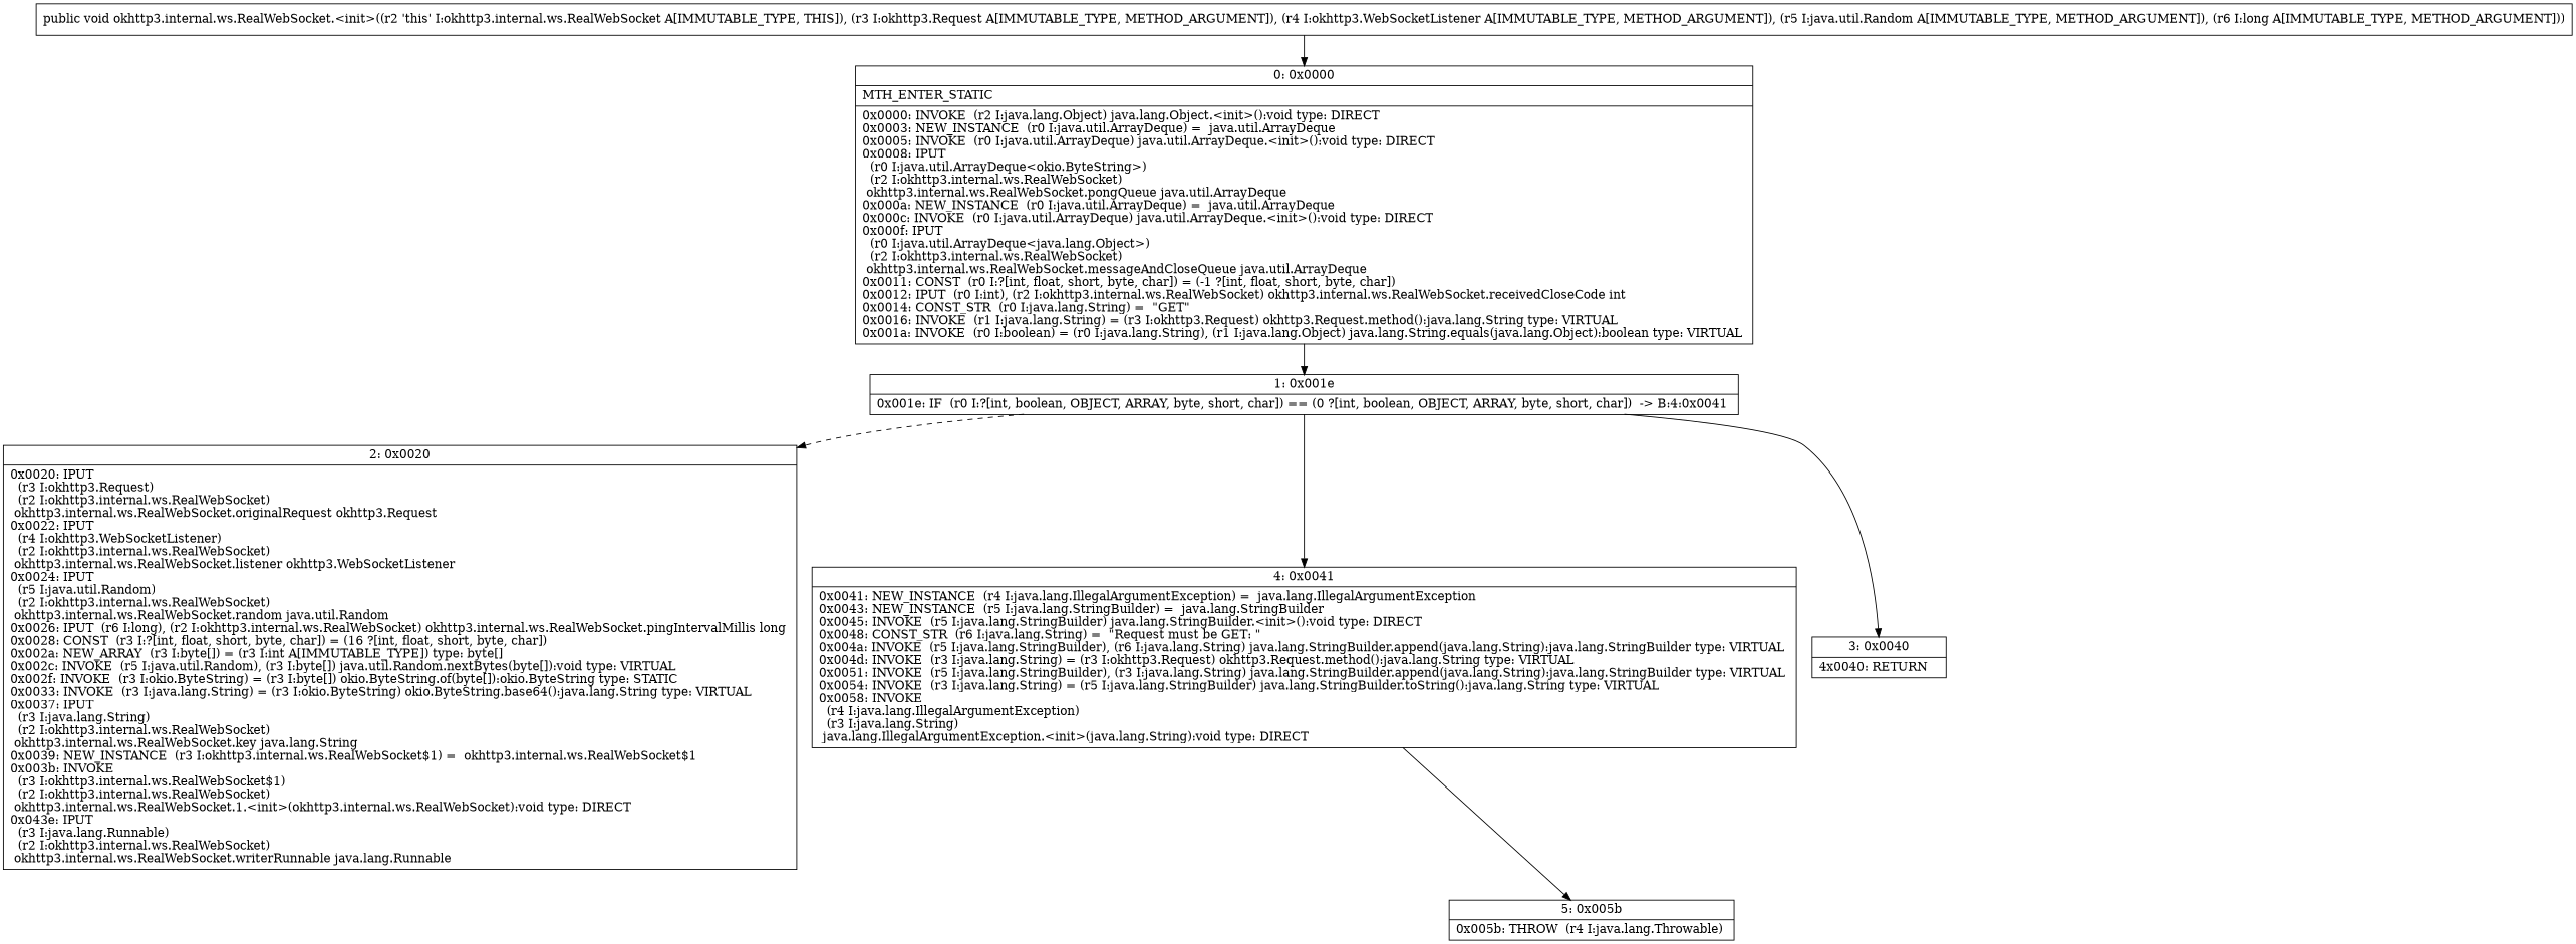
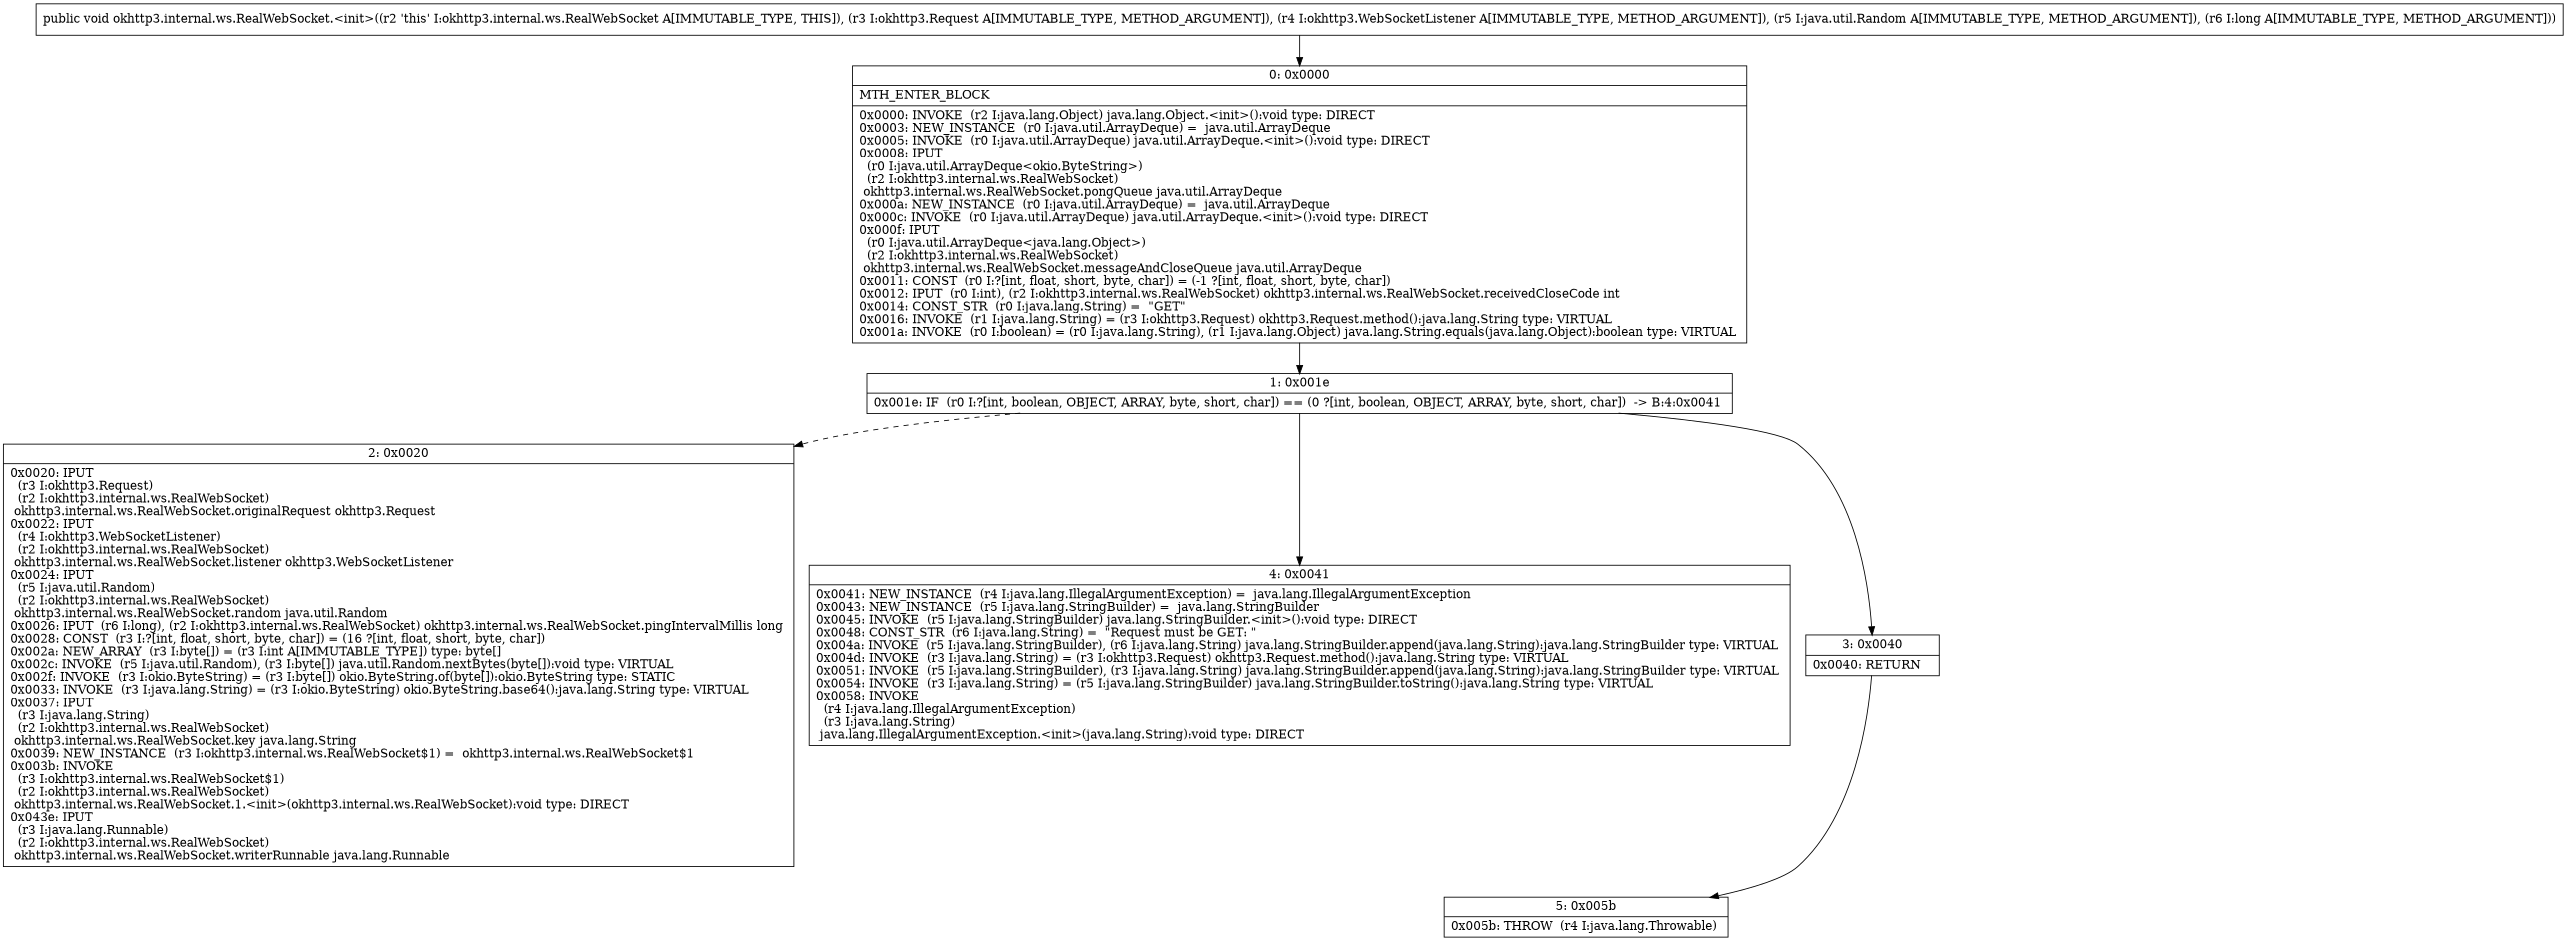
  digraph {
    node [shape=record]
-   n1 [label="{0\:\ 0x0000|MTH_ENTER_STATIC\l|0x0000: INVOKE  (r2 I:java.lang.Object) java.lang.Object.\<init\>():void type: DIRECT \l0x0003: NEW_INSTANCE  (r0 I:java.util.ArrayDeque) =  java.util.ArrayDeque \l0x0005: INVOKE  (r0 I:java.util.ArrayDeque) java.util.ArrayDeque.\<init\>():void type: DIRECT \l0x0008: IPUT  \l  (r0 I:java.util.ArrayDeque\<okio.ByteString\>)\l  (r2 I:okhttp3.internal.ws.RealWebSocket)\l okhttp3.internal.ws.RealWebSocket.pongQueue java.util.ArrayDeque \l0x000a: NEW_INSTANCE  (r0 I:java.util.ArrayDeque) =  java.util.ArrayDeque \l0x000c: INVOKE  (r0 I:java.util.ArrayDeque) java.util.ArrayDeque.\<init\>():void type: DIRECT \l0x000f: IPUT  \l  (r0 I:java.util.ArrayDeque\<java.lang.Object\>)\l  (r2 I:okhttp3.internal.ws.RealWebSocket)\l okhttp3.internal.ws.RealWebSocket.messageAndCloseQueue java.util.ArrayDeque \l0x0011: CONST  (r0 I:?[int, float, short, byte, char]) = (\-1 ?[int, float, short, byte, char]) \l0x0012: IPUT  (r0 I:int), (r2 I:okhttp3.internal.ws.RealWebSocket) okhttp3.internal.ws.RealWebSocket.receivedCloseCode int \l0x0014: CONST_STR  (r0 I:java.lang.String) =  \"GET\" \l0x0016: INVOKE  (r1 I:java.lang.String) = (r3 I:okhttp3.Request) okhttp3.Request.method():java.lang.String type: VIRTUAL \l0x001a: INVOKE  (r0 I:boolean) = (r0 I:java.lang.String), (r1 I:java.lang.Object) java.lang.String.equals(java.lang.Object):boolean type: VIRTUAL \l}"]
+   n1 [label="{0\:\ 0x0000|MTH_ENTER_BLOCK\l|0x0000: INVOKE  (r2 I:java.lang.Object) java.lang.Object.\<init\>():void type: DIRECT \l0x0003: NEW_INSTANCE  (r0 I:java.util.ArrayDeque) =  java.util.ArrayDeque \l0x0005: INVOKE  (r0 I:java.util.ArrayDeque) java.util.ArrayDeque.\<init\>():void type: DIRECT \l0x0008: IPUT  \l  (r0 I:java.util.ArrayDeque\<okio.ByteString\>)\l  (r2 I:okhttp3.internal.ws.RealWebSocket)\l okhttp3.internal.ws.RealWebSocket.pongQueue java.util.ArrayDeque \l0x000a: NEW_INSTANCE  (r0 I:java.util.ArrayDeque) =  java.util.ArrayDeque \l0x000c: INVOKE  (r0 I:java.util.ArrayDeque) java.util.ArrayDeque.\<init\>():void type: DIRECT \l0x000f: IPUT  \l  (r0 I:java.util.ArrayDeque\<java.lang.Object\>)\l  (r2 I:okhttp3.internal.ws.RealWebSocket)\l okhttp3.internal.ws.RealWebSocket.messageAndCloseQueue java.util.ArrayDeque \l0x0011: CONST  (r0 I:?[int, float, short, byte, char]) = (\-1 ?[int, float, short, byte, char]) \l0x0012: IPUT  (r0 I:int), (r2 I:okhttp3.internal.ws.RealWebSocket) okhttp3.internal.ws.RealWebSocket.receivedCloseCode int \l0x0014: CONST_STR  (r0 I:java.lang.String) =  \"GET\" \l0x0016: INVOKE  (r1 I:java.lang.String) = (r3 I:okhttp3.Request) okhttp3.Request.method():java.lang.String type: VIRTUAL \l0x001a: INVOKE  (r0 I:boolean) = (r0 I:java.lang.String), (r1 I:java.lang.Object) java.lang.String.equals(java.lang.Object):boolean type: VIRTUAL \l}"]
    n2 [label="{1\:\ 0x001e|0x001e: IF  (r0 I:?[int, boolean, OBJECT, ARRAY, byte, short, char]) == (0 ?[int, boolean, OBJECT, ARRAY, byte, short, char])  \-\> B:4:0x0041 \l}"]
    n3 [label="{2\:\ 0x0020|0x0020: IPUT  \l  (r3 I:okhttp3.Request)\l  (r2 I:okhttp3.internal.ws.RealWebSocket)\l okhttp3.internal.ws.RealWebSocket.originalRequest okhttp3.Request \l0x0022: IPUT  \l  (r4 I:okhttp3.WebSocketListener)\l  (r2 I:okhttp3.internal.ws.RealWebSocket)\l okhttp3.internal.ws.RealWebSocket.listener okhttp3.WebSocketListener \l0x0024: IPUT  \l  (r5 I:java.util.Random)\l  (r2 I:okhttp3.internal.ws.RealWebSocket)\l okhttp3.internal.ws.RealWebSocket.random java.util.Random \l0x0026: IPUT  (r6 I:long), (r2 I:okhttp3.internal.ws.RealWebSocket) okhttp3.internal.ws.RealWebSocket.pingIntervalMillis long \l0x0028: CONST  (r3 I:?[int, float, short, byte, char]) = (16 ?[int, float, short, byte, char]) \l0x002a: NEW_ARRAY  (r3 I:byte[]) = (r3 I:int A[IMMUTABLE_TYPE]) type: byte[] \l0x002c: INVOKE  (r5 I:java.util.Random), (r3 I:byte[]) java.util.Random.nextBytes(byte[]):void type: VIRTUAL \l0x002f: INVOKE  (r3 I:okio.ByteString) = (r3 I:byte[]) okio.ByteString.of(byte[]):okio.ByteString type: STATIC \l0x0033: INVOKE  (r3 I:java.lang.String) = (r3 I:okio.ByteString) okio.ByteString.base64():java.lang.String type: VIRTUAL \l0x0037: IPUT  \l  (r3 I:java.lang.String)\l  (r2 I:okhttp3.internal.ws.RealWebSocket)\l okhttp3.internal.ws.RealWebSocket.key java.lang.String \l0x0039: NEW_INSTANCE  (r3 I:okhttp3.internal.ws.RealWebSocket$1) =  okhttp3.internal.ws.RealWebSocket$1 \l0x003b: INVOKE  \l  (r3 I:okhttp3.internal.ws.RealWebSocket$1)\l  (r2 I:okhttp3.internal.ws.RealWebSocket)\l okhttp3.internal.ws.RealWebSocket.1.\<init\>(okhttp3.internal.ws.RealWebSocket):void type: DIRECT \l0x043e: IPUT  \l  (r3 I:java.lang.Runnable)\l  (r2 I:okhttp3.internal.ws.RealWebSocket)\l okhttp3.internal.ws.RealWebSocket.writerRunnable java.lang.Runnable \l}"]
    n4 [label="{4\:\ 0x0041|0x0041: NEW_INSTANCE  (r4 I:java.lang.IllegalArgumentException) =  java.lang.IllegalArgumentException \l0x0043: NEW_INSTANCE  (r5 I:java.lang.StringBuilder) =  java.lang.StringBuilder \l0x0045: INVOKE  (r5 I:java.lang.StringBuilder) java.lang.StringBuilder.\<init\>():void type: DIRECT \l0x0048: CONST_STR  (r6 I:java.lang.String) =  \"Request must be GET: \" \l0x004a: INVOKE  (r5 I:java.lang.StringBuilder), (r6 I:java.lang.String) java.lang.StringBuilder.append(java.lang.String):java.lang.StringBuilder type: VIRTUAL \l0x004d: INVOKE  (r3 I:java.lang.String) = (r3 I:okhttp3.Request) okhttp3.Request.method():java.lang.String type: VIRTUAL \l0x0051: INVOKE  (r5 I:java.lang.StringBuilder), (r3 I:java.lang.String) java.lang.StringBuilder.append(java.lang.String):java.lang.StringBuilder type: VIRTUAL \l0x0054: INVOKE  (r3 I:java.lang.String) = (r5 I:java.lang.StringBuilder) java.lang.StringBuilder.toString():java.lang.String type: VIRTUAL \l0x0058: INVOKE  \l  (r4 I:java.lang.IllegalArgumentException)\l  (r3 I:java.lang.String)\l java.lang.IllegalArgumentException.\<init\>(java.lang.String):void type: DIRECT \l}"]
-   n5 [label="{3\:\ 0x0040|4x0040: RETURN   \l}"]
+   n5 [label="{3\:\ 0x0040|0x0040: RETURN   \l}"]
    n6 [label="{5\:\ 0x005b|0x005b: THROW  (r4 I:java.lang.Throwable) \l}"]
    n7 [label="{public void okhttp3.internal.ws.RealWebSocket.\<init\>((r2 'this' I:okhttp3.internal.ws.RealWebSocket A[IMMUTABLE_TYPE, THIS]), (r3 I:okhttp3.Request A[IMMUTABLE_TYPE, METHOD_ARGUMENT]), (r4 I:okhttp3.WebSocketListener A[IMMUTABLE_TYPE, METHOD_ARGUMENT]), (r5 I:java.util.Random A[IMMUTABLE_TYPE, METHOD_ARGUMENT]), (r6 I:long A[IMMUTABLE_TYPE, METHOD_ARGUMENT])) }"]
    n1 -> n2
    n2 -> n3 [style=dashed]
    n2 -> n4
    n2 -> n5
-   n4 -> n6
+   n5 -> n6
    n7 -> n1
  }
